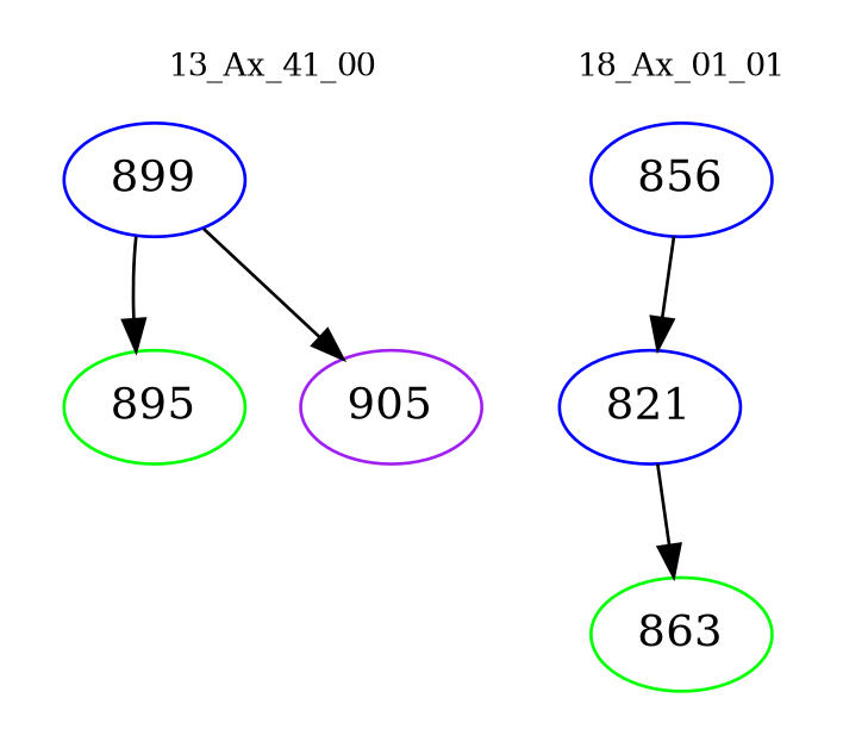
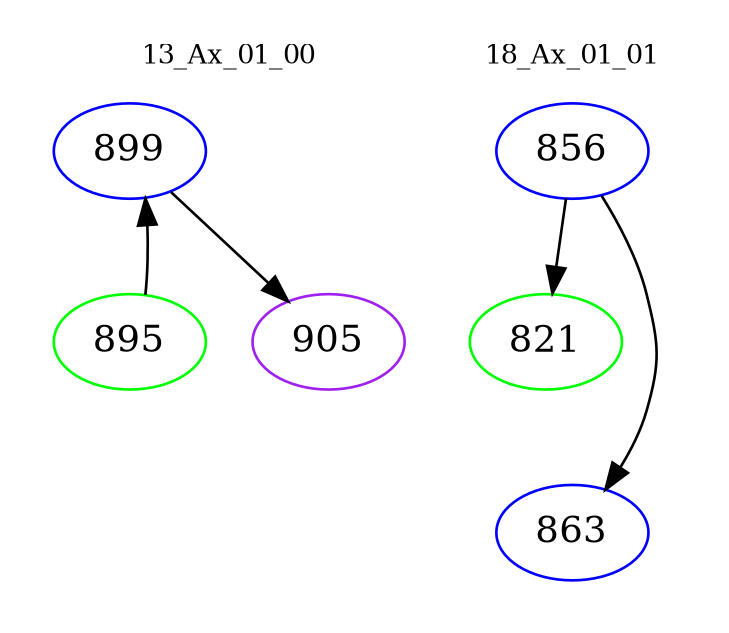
  digraph {
    node [color=blue]
    edge [color=black]
    n1 [label=899]
    n2 [color=green label=895]
    n3 [color=purple label=905]
    n4 [label=856]
-   n5 [label=821]
-   n6 [color=green label=863]
+   n5 [color=green label=821]
+   n6 [label=863]
    subgraph cluster_1 {
      color=white
      fontsize=10
-     label="13_Ax_41_00"
+     label="13_Ax_01_00"
      n1
      n2
      n3
    }
    subgraph cluster_2 {
      color=white
      fontsize=10
      label="18_Ax_01_01"
      n4
      n5
      n6
    }
-   n1 -> n2
+   n2 -> n1
    n1 -> n3
    n4 -> n5
-   n5 -> n6
+   n4 -> n6
  }
